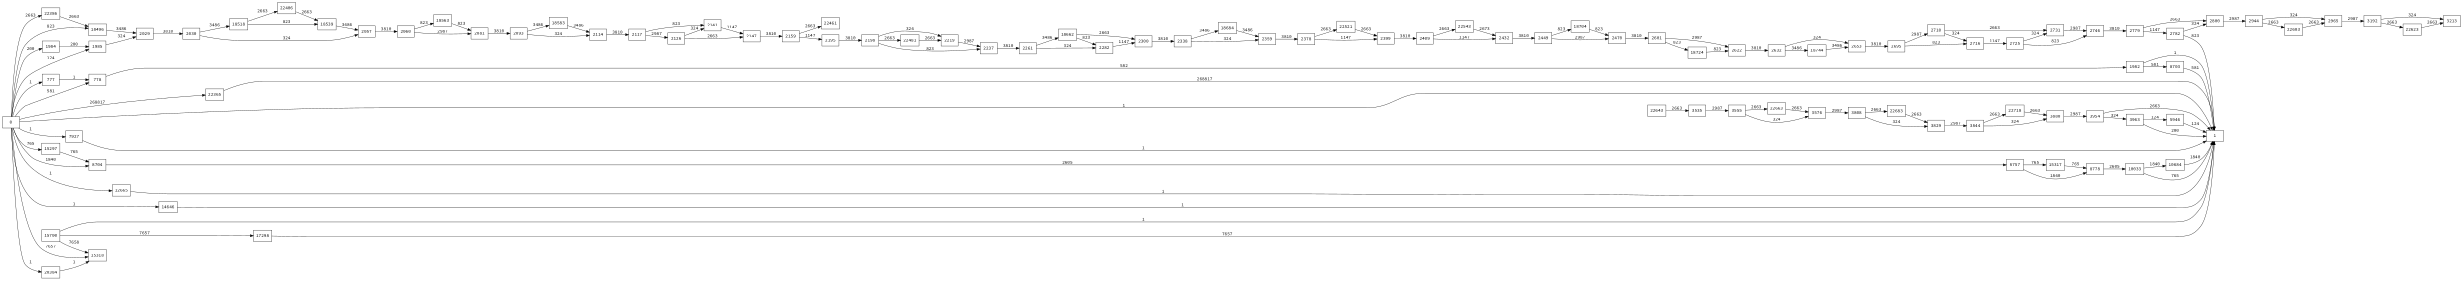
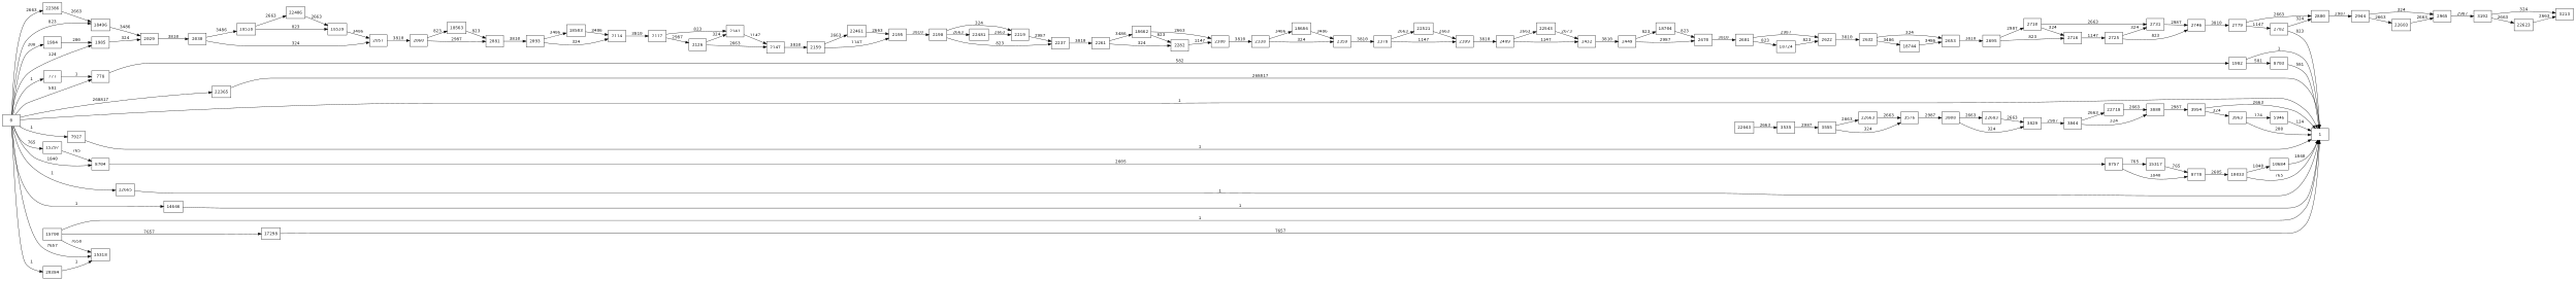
  digraph {
    fontname="Source Code Pro"
    rankdir=LR
    node [fontname="Source Code Pro" shape=rectangle]
    edge [fontname="Source Code Pro"]
    777
    778
    1982
    1
    8703
    1984
    1985
    2029
    2030
    18518
    2057
    18539
    22406
    2060
    2081
    18563
    2093
    2114
    18583
    2117
    2126
    2141
    2147
    2159
    2195
    22461
    2198
    2219
    2237
    22481
    2261
    2282
    18662
    2300
    2338
    2359
    18684
    2378
    2399
    22521
    2409
    2432
    22543
    2449
    2470
    18704
    2601
    2622
    18724
    2632
    2653
    18744
    2695
    2710
    2716
    2731
    2725
    2746
    2779
    n60 [label=2782]
    2800
    2944
    2965
    22603
    3192
    3213
    22623
    3535
    3555
    22643
    3576
    22663
    3808
    3829
    22683
    3844
    3880
    22718
    3954
    3963
    5946
    7927
    8704
    8757
    8778
    15317
    10033
    10684
    12665
    14646
    15297
    15700
    15318
    17298
    18496
    20384
    22365
    22386
    0
    777 -> 778 [label=1]
    778 -> 1982 [label=582]
    1982 -> 1 [label=1]
    1982 -> 8703 [label=581]
    8703 -> 1 [label=581]
    1984 -> 1985 [label=200]
    1985 -> 2029 [label=324]
    2029 -> 2030 [label=3810]
    2030 -> 18518 [label=3486]
    2030 -> 2057 [label=324]
    18518 -> 18539 [label=823]
    18518 -> 22406 [label=2663]
    2057 -> 2060 [label=3810]
    18539 -> 2057 [label=3486]
    22406 -> 18539 [label=2663]
    2060 -> 2081 [label=2987]
    2060 -> 18563 [label=823]
    2081 -> 2093 [label=3810]
    18563 -> 2081 [label=823]
    2093 -> 2114 [label=324]
    2093 -> 18583 [label=3486]
    2114 -> 2117 [label=3810]
    18583 -> 2114 [label=3486]
    2117 -> 2126 [label=2987]
    2117 -> 2141 [label=823]
    2126 -> 2141 [label=324]
    2126 -> 2147 [label=2663]
    2141 -> 2147 [label=1147]
    2147 -> 2159 [label=3810]
    2159 -> 2195 [label=1147]
    2159 -> 22461 [label=2663]
    2195 -> 2198 [label=3810]
+   22461 -> 2195 [label=2663]
    2198 -> 2219 [label=324]
    2198 -> 2237 [label=823]
    2198 -> 22481 [label=2663]
    2219 -> 2237 [label=2987]
    2237 -> 2261 [label=3810]
    22481 -> 2219 [label=2663]
    2261 -> 2282 [label=324]
    2261 -> 18662 [label=3486]
    2282 -> 2300 [label=1147]
    18662 -> 2282 [label=823]
    18662 -> 2300 [label=2663]
    2300 -> 2338 [label=3810]
    2338 -> 2359 [label=324]
    2338 -> 18684 [label=3486]
    2359 -> 2378 [label=3810]
    18684 -> 2359 [label=3486]
    2378 -> 2399 [label=1147]
    2378 -> 22521 [label=2663]
    2399 -> 2409 [label=3810]
    22521 -> 2399 [label=2663]
    2409 -> 2432 [label=1147]
    2409 -> 22543 [label=2663]
    2432 -> 2449 [label=3810]
    22543 -> 2432 [label=2673]
    2449 -> 2470 [label=2987]
    2449 -> 18704 [label=823]
    2470 -> 2601 [label=3810]
    18704 -> 2470 [label=823]
    2601 -> 2622 [label=2987]
    2601 -> 18724 [label=823]
    2622 -> 2632 [label=3810]
    18724 -> 2622 [label=823]
    2632 -> 2653 [label=324]
    2632 -> 18744 [label=3486]
    2653 -> 2695 [label=3810]
    18744 -> 2653 [label=3486]
    2695 -> 2710 [label=2987]
    2695 -> 2716 [label=823]
    2710 -> 2716 [label=324]
    2710 -> 2731 [label=2663]
    2716 -> 2725 [label=1147]
    2731 -> 2746 [label=2987]
    2725 -> 2731 [label=324]
    2725 -> 2746 [label=823]
    2746 -> 2779 [label=3810]
    2779 -> n60 [label=1147]
    2779 -> 2800 [label=2663]
    n60 -> 1 [label=823]
    n60 -> 2800 [label=324]
    2800 -> 2944 [label=2987]
    2944 -> 2965 [label=324]
    2944 -> 22603 [label=2663]
    2965 -> 3192 [label=2987]
    22603 -> 2965 [label=2663]
    3192 -> 3213 [label=324]
    3192 -> 22623 [label=2663]
    22623 -> 3213 [label=2663]
    3535 -> 3555 [label=2987]
    3555 -> 3576 [label=324]
    3555 -> 22663 [label=2663]
    22643 -> 3535 [label=2663]
    3576 -> 3808 [label=2987]
    22663 -> 3576 [label=2663]
    3808 -> 3829 [label=324]
    3808 -> 22683 [label=2663]
    3829 -> 3844 [label=2987]
    22683 -> 3829 [label=2663]
    3844 -> 3880 [label=324]
    3844 -> 22718 [label=2663]
    3880 -> 3954 [label=2987]
    22718 -> 3880 [label=2663]
    3954 -> 1 [label=2663]
    3954 -> 3963 [label=324]
    3963 -> 1 [label=200]
    3963 -> 5946 [label=124]
    5946 -> 1 [label=124]
    7927 -> 1 [label=1]
    8704 -> 8757 [label=2605]
    8757 -> 8778 [label=1840]
    8757 -> 15317 [label=765]
    8778 -> 10033 [label=2605]
    15317 -> 8778 [label=765]
    10033 -> 1 [label=765]
    10033 -> 10684 [label=1840]
    10684 -> 1 [label=1840]
    12665 -> 1 [label=1]
    14646 -> 1 [label=1]
    15297 -> 8704 [label=765]
    15700 -> 1 [label=1]
    15700 -> 15318 [label=7658]
    15700 -> 17298 [label=7657]
    17298 -> 1 [label=7657]
    18496 -> 2029 [label=3486]
    20384 -> 15318 [label=1]
    22365 -> 1 [label=268817]
    22386 -> 18496 [label=2663]
    0 -> 777 [label=1]
    0 -> 778 [label=581]
    0 -> 1 [label=1]
    0 -> 1984 [label=200]
    0 -> 1985 [label=124]
    0 -> 7927 [label=1]
    0 -> 8704 [label=1840]
    0 -> 12665 [label=1]
    0 -> 14646 [label=1]
    0 -> 15297 [label=765]
    0 -> 15318 [label=7657]
    0 -> 18496 [label=823]
    0 -> 20384 [label=1]
    0 -> 22365 [label=268817]
    0 -> 22386 [label=2663]
  }
